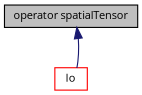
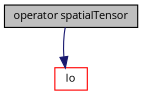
  digraph {
    rankdir=TB
    fontname="Open Sans"
    node [fontname="Open Sans" fontsize=10 shape=record]
    n1 [color=black fillcolor=grey75 fontcolor=black height=0.2 label="operator spatialTensor" style=filled width=0.4]
    n2 [color=red height=0.2 label=Io width=0.4]
-   n2 -> n1 [color=midnightblue fontname="Open Sans" fontsize=10 labelfontname=Helvetica labelfontsize=10 style=solid]
+   n1 -> n2 [color=midnightblue fontname="Open Sans" fontsize=10 labelfontname=Helvetica labelfontsize=10 style=solid]
  }
